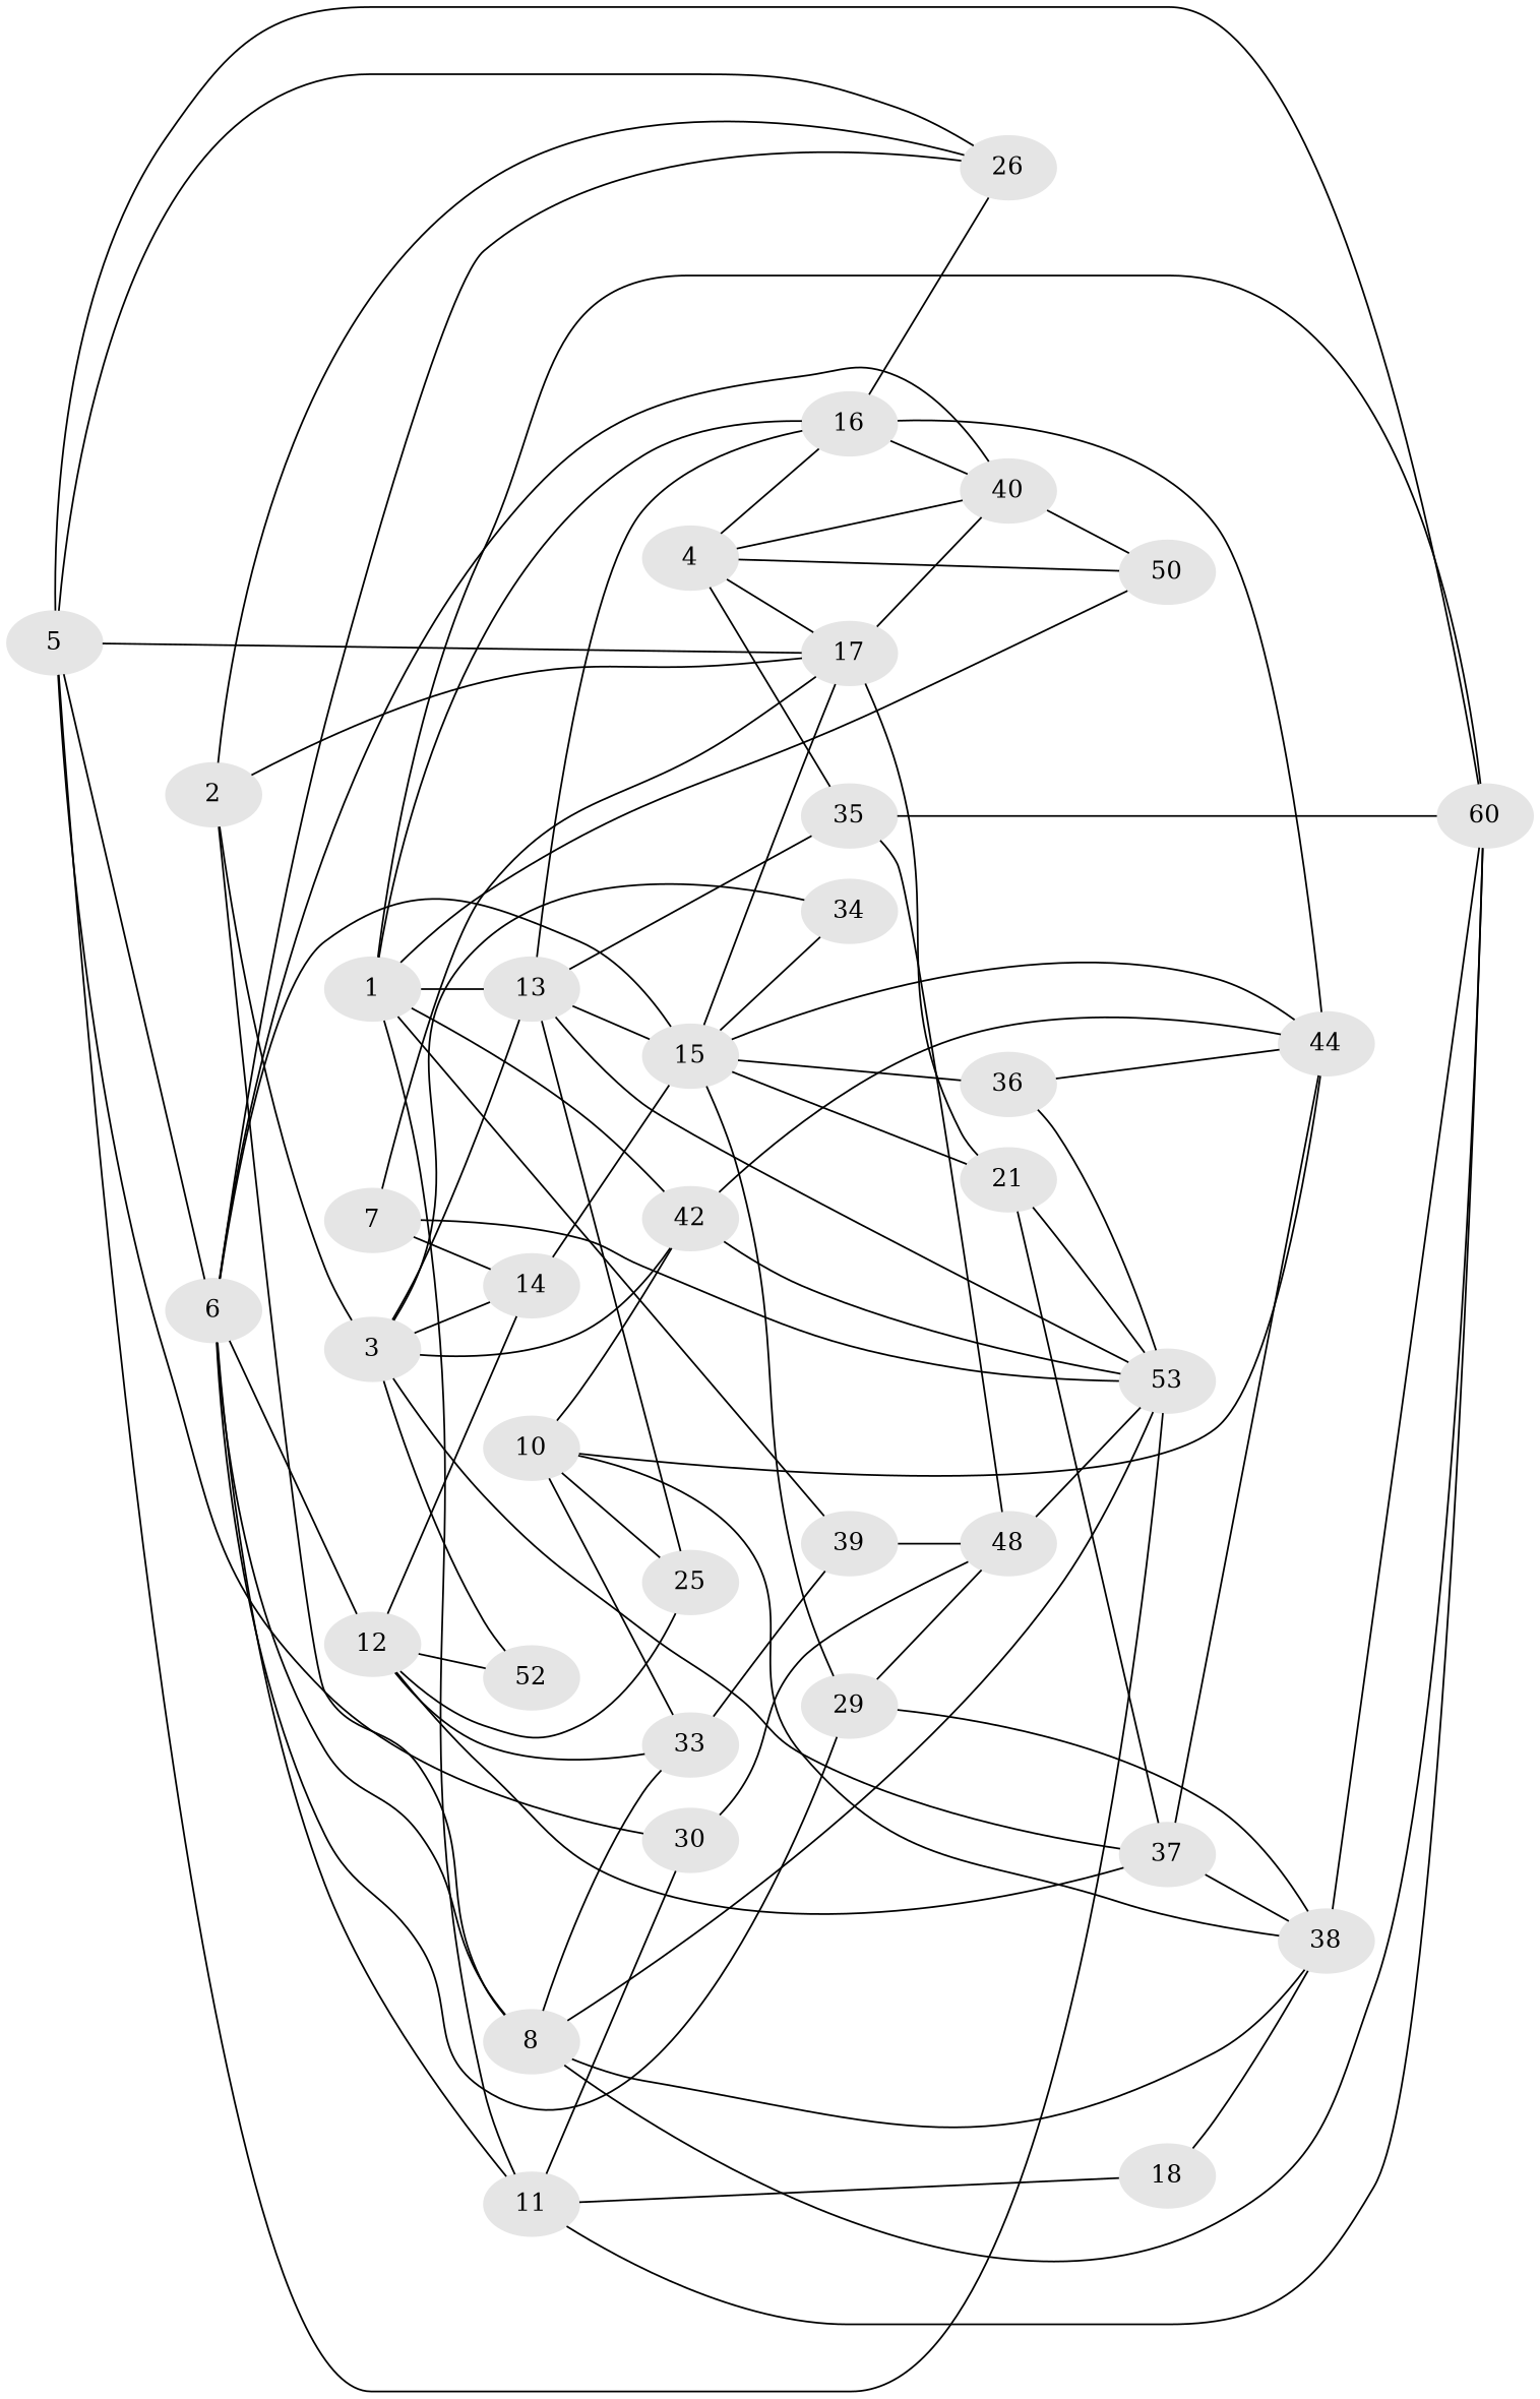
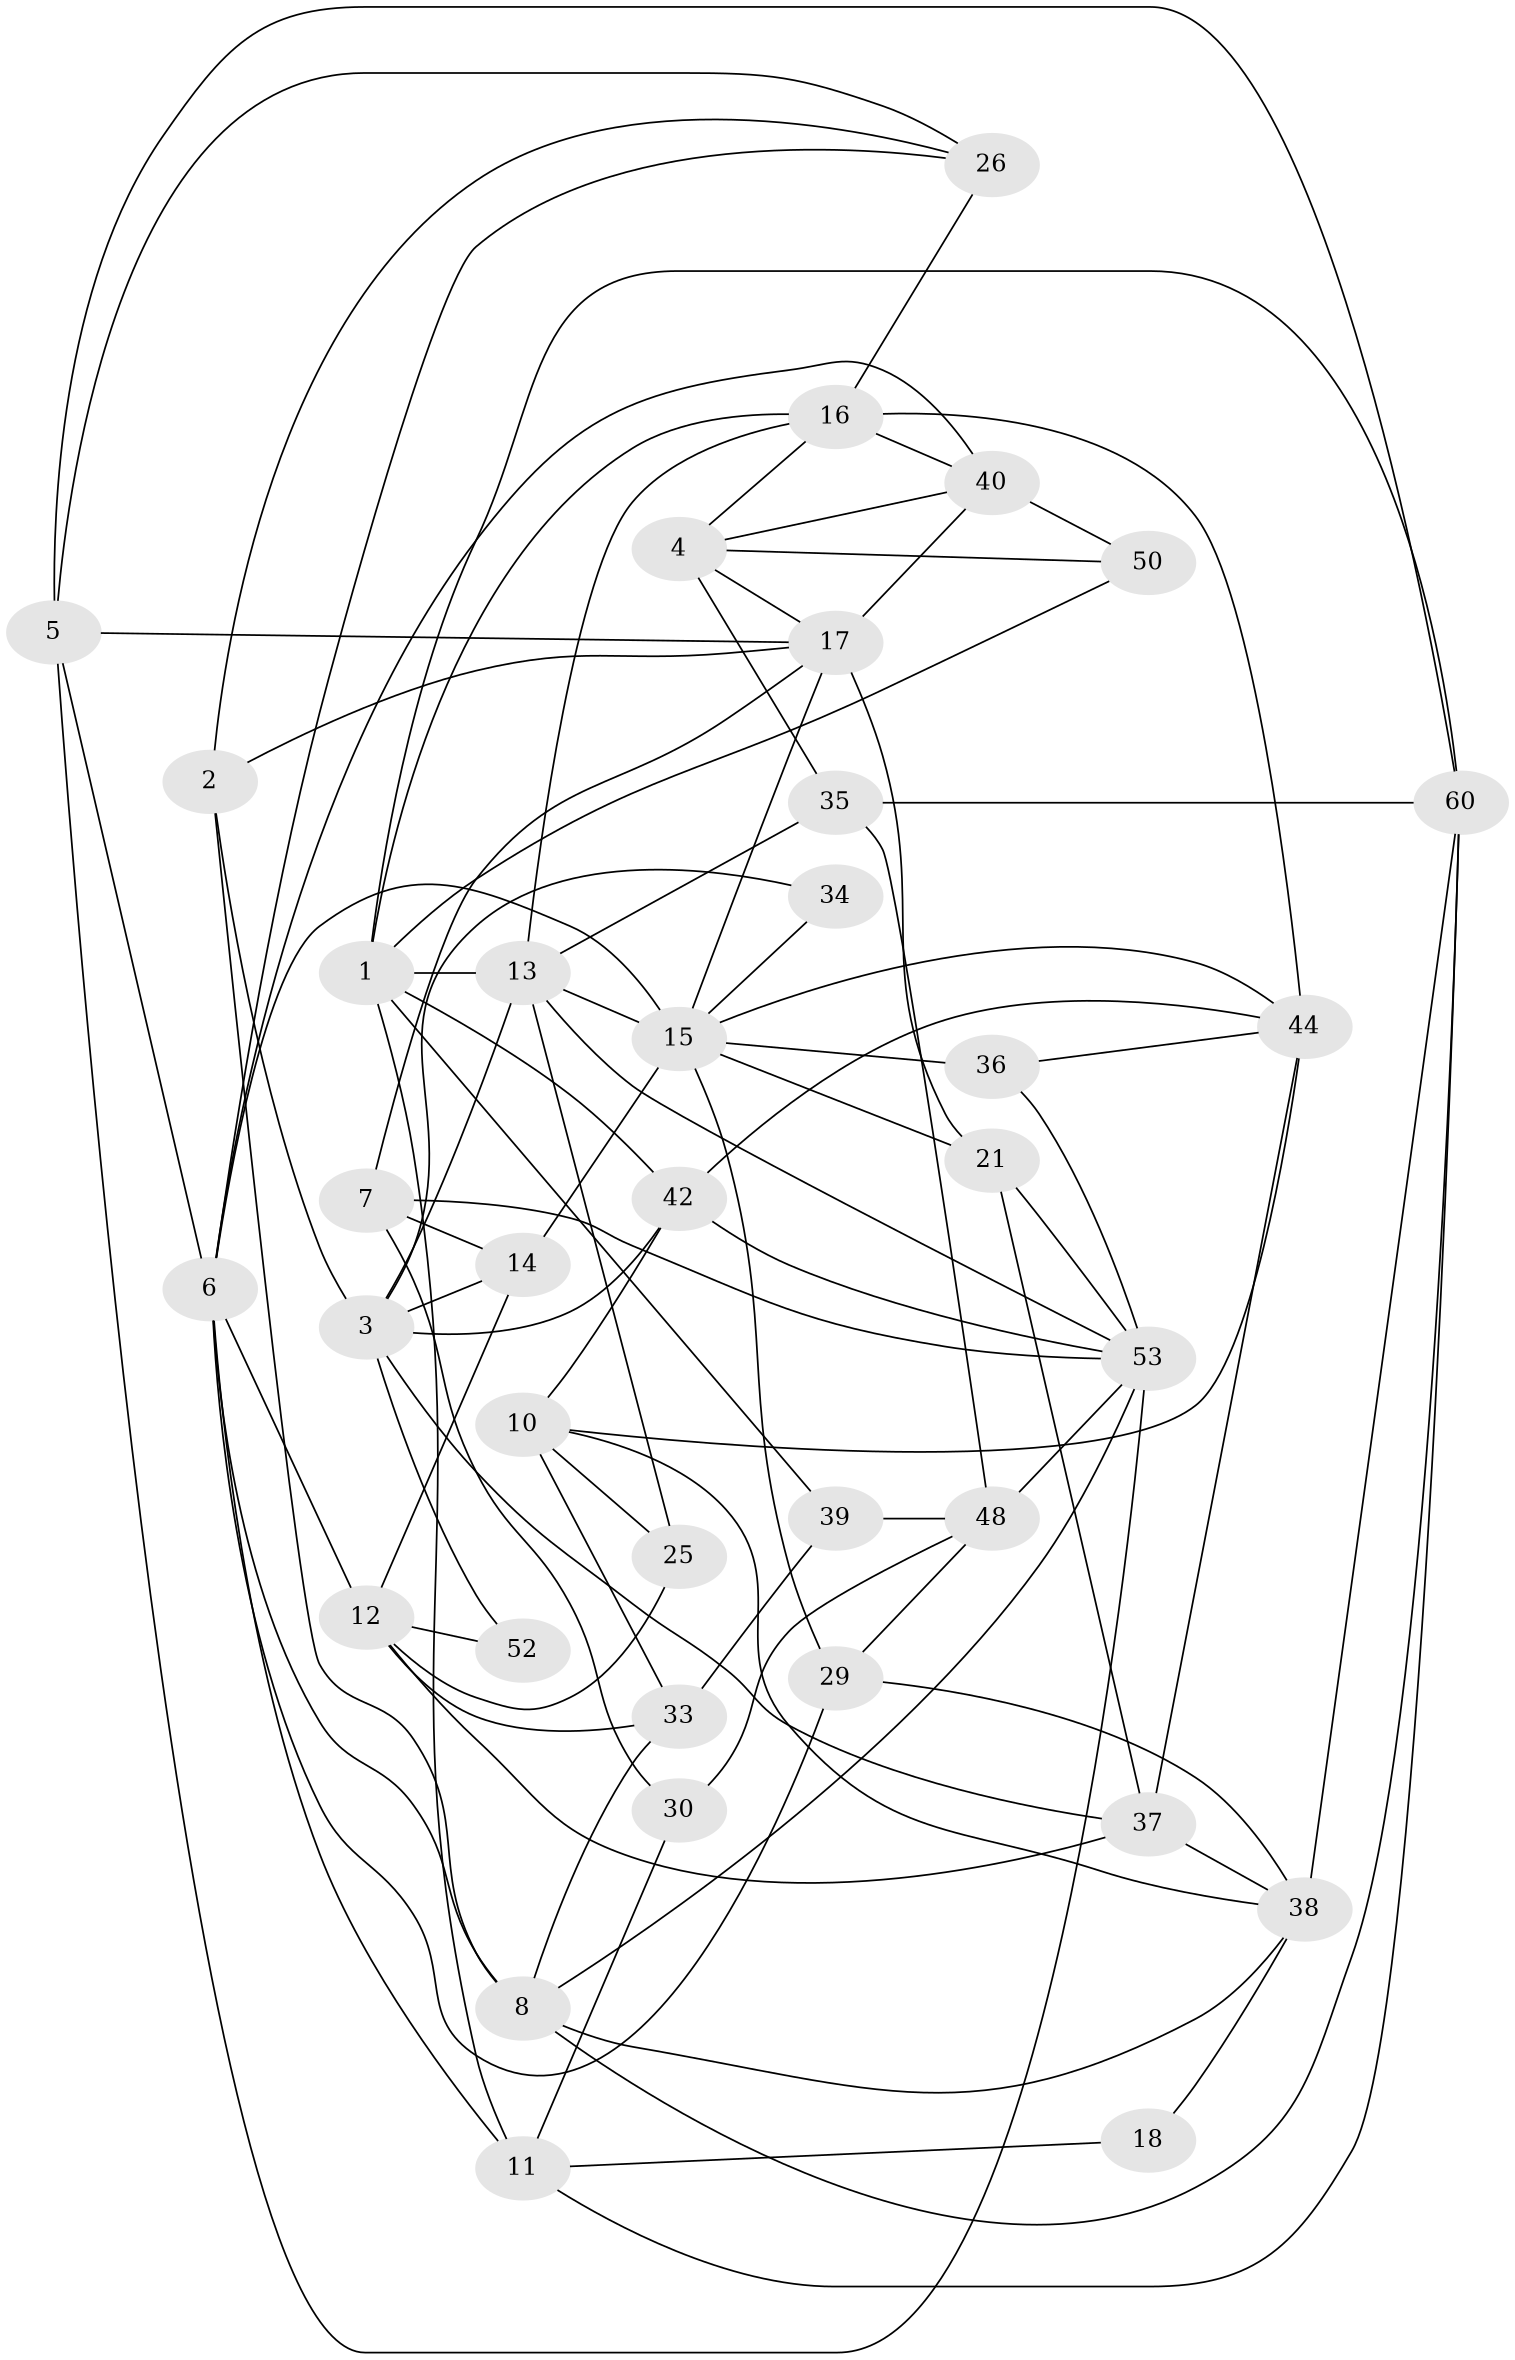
  graph {
    rankdir=LR
    node [color=gray90 style=filled]
    1 [super="+22"]
    11 [super="+51"]
    13 [super="+27"]
    16 [super="+43"]
    39
    42 [super="+59"]
    50 [super="+54"]
    60 [super="+63"]
    30
    18
    35 [super="+64"]
    53 [super="+62"]
    15 [super="+28"]
    25
    26 [super="+47"]
    40 [super="+55"]
    44 [super="+61"]
    48 [super="+57"]
    3 [super="+58"]
    14 [super="+32"]
    34
    37
    52
    2
    8 [super="+24"]
    17 [super="+45"]
    33
    38 [super="+41"]
    21 [super="+46"]
    4 [super="+23"]
    5 [super="+31"]
    6 [super="+9"]
    12 [super="+56"]
    29 [super="+49"]
    36
    7
    10 [super="+20"]
    1 -- 11
    1 -- 13
    1 -- 16
    1 -- 39
    1 -- 42
    1 -- 50
    1 -- 60
    11 -- 60
    11 -- 30
    11 -- 18
    13 -- 16
    13 -- 35 [weight=2]
    13 -- 53
    13 -- 15
    13 -- 25
    16 -- 26
    16 -- 40 [weight=2]
    16 -- 44
    39 -- 48 [weight=2]
    42 -- 53
    42 -- 44
    30 -- 48
    18 -- 38
    35 -- 60 [weight=2]
    35 -- 48
    15 -- 44
    15 -- 34
    15 -- 17
    15 -- 21
    15 -- 29
    15 -- 36
    40 -- 50
    48 -- 53 [weight=2]
    3 -- 13
    3 -- 42 [weight=2]
    3 -- 14
    3 -- 34
    3 -- 37
    3 -- 52
    14 -- 15
    37 -- 44
    37 -- 38
    2 -- 26
    2 -- 3
    2 -- 8
    2 -- 17
    8 -- 60
    8 -- 53
    8 -- 33
    8 -- 38
    17 -- 40
    17 -- 21
    33 -- 39
    38 -- 60
    21 -- 53
    21 -- 37
    4 -- 16
    4 -- 50
    4 -- 35
    4 -- 40 [weight=2]
    4 -- 17
    5 -- 60
-   5 -- 30
+   7 -- 30
    5 -- 53
    5 -- 26
    5 -- 17
    5 -- 6
    6 -- 11
    6 -- 15
    6 -- 26
    6 -- 40
    6 -- 8
    6 -- 12
    6 -- 29
    12 -- 25
    12 -- 14
    12 -- 37
    12 -- 52
    12 -- 33
    29 -- 48
    29 -- 38
    36 -- 53
    36 -- 44
    7 -- 53
    7 -- 14
    7 -- 17
    10 -- 42
    10 -- 25
    10 -- 44
    10 -- 33
    10 -- 38
  }
